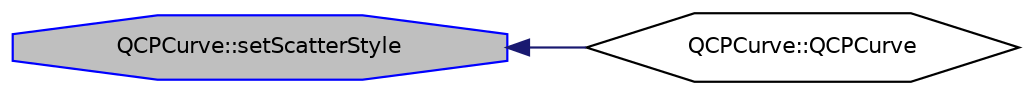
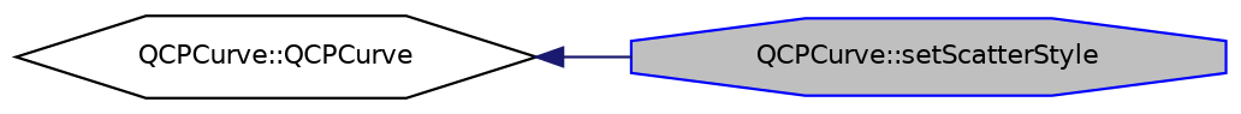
  digraph {
    rankdir=LR
    node [fontname=Helvetica fontsize=10 style=filled]
    n1 [color=blue fillcolor=grey75 fontcolor=black height=0.2 label="QCPCurve::setScatterStyle" shape=octagon width=0.4]
    n2 [color=black fillcolor=white height=0.2 label="QCPCurve::QCPCurve" shape=hexagon width=0.4]
-   n1 -> n2 [color=midnightblue dir=back fontname=Helvetica fontsize=10 labelfontname=Helvetica labelfontsize=10 style=solid]
+   n2 -> n1 [color=midnightblue dir=back fontname=Helvetica fontsize=10 labelfontname=Helvetica labelfontsize=10 style=solid]
  }
